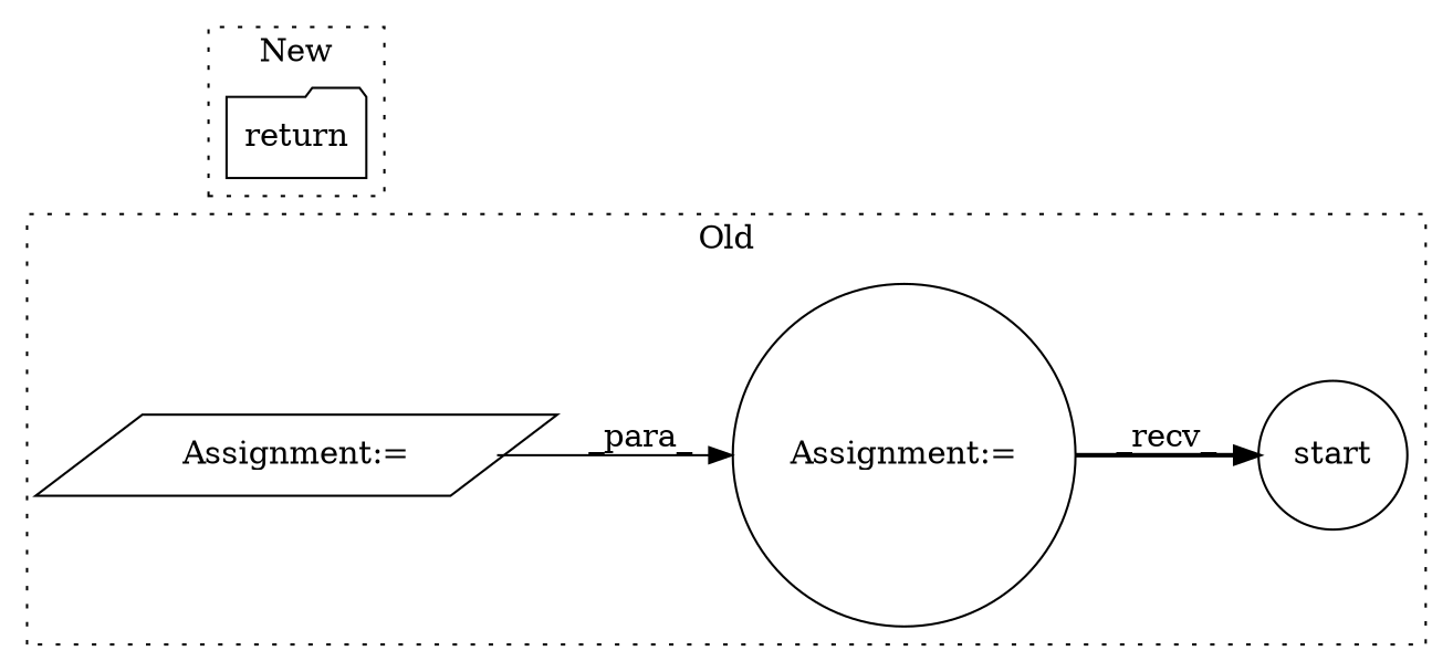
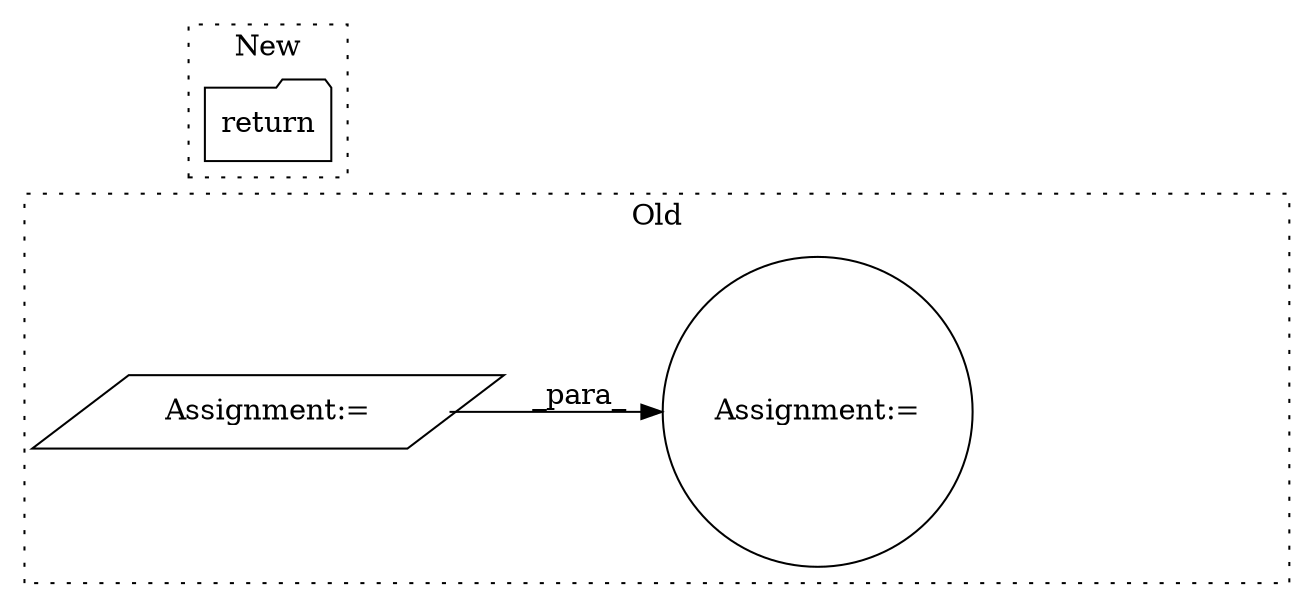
  digraph {
    rankdir=LR
    node [a=7 l=7 shape=circle]
-   n1 [a=32 label=start s=409]
    n2 [l=44 label="Assignment:=" s=495]
    n3 [l=11 label="Assignment:=" s=337 shape=parallelogram]
    n4 [a=41 label=return s=425 shape=folder]
    subgraph cluster_1 {
      label=Old
      style=dotted
-     n1
      n2
      n3
    }
    subgraph cluster_2 {
      label=New
      style=dotted
      n4
    }
-   n2 -> n1 [label=_recv_ style=bold]
    n3 -> n2 [label=_para_ style=solid]
  }
